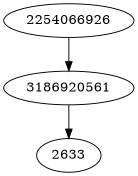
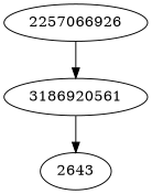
  strict digraph {
    n1 [label=3186920561]
-   2633
-   2254066926
+   2633 [label=2643]
+   2254066926 [label=2257066926]
    n1 -> 2633
    2254066926 -> n1
  }
